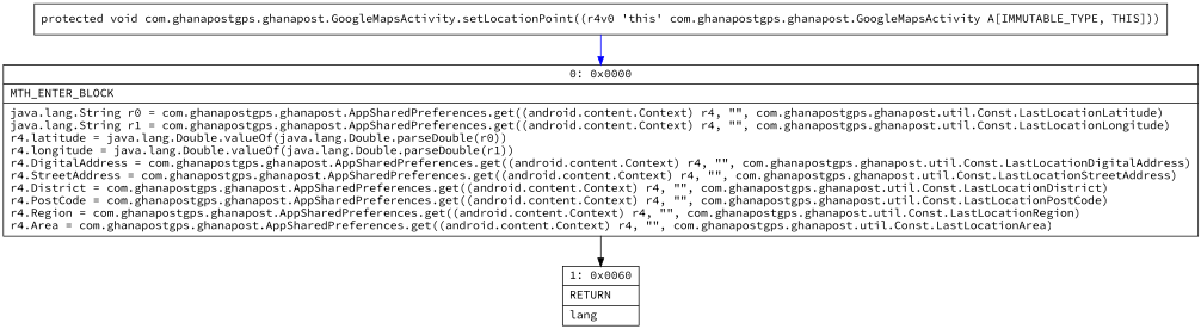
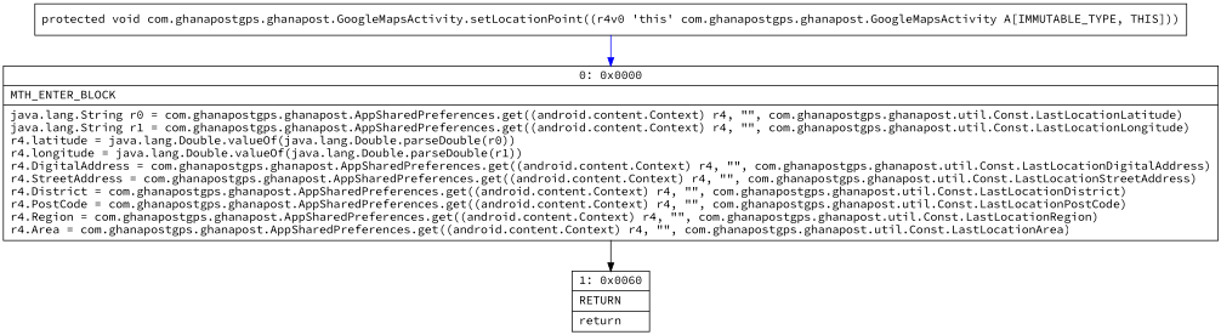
  digraph {
    fontname="Source Code Pro"
    node [shape=record fontname="Source Code Pro"]
    edge [fontname="Source Code Pro"]
    n1 [label="{0\:\ 0x0000|MTH_ENTER_BLOCK\l|java.lang.String r0 = com.ghanapostgps.ghanapost.AppSharedPreferences.get((android.content.Context) r4, \"\", com.ghanapostgps.ghanapost.util.Const.LastLocationLatitude)\ljava.lang.String r1 = com.ghanapostgps.ghanapost.AppSharedPreferences.get((android.content.Context) r4, \"\", com.ghanapostgps.ghanapost.util.Const.LastLocationLongitude)\lr4.latitude = java.lang.Double.valueOf(java.lang.Double.parseDouble(r0))\lr4.longitude = java.lang.Double.valueOf(java.lang.Double.parseDouble(r1))\lr4.DigitalAddress = com.ghanapostgps.ghanapost.AppSharedPreferences.get((android.content.Context) r4, \"\", com.ghanapostgps.ghanapost.util.Const.LastLocationDigitalAddress)\lr4.StreetAddress = com.ghanapostgps.ghanapost.AppSharedPreferences.get((android.content.Context) r4, \"\", com.ghanapostgps.ghanapost.util.Const.LastLocationStreetAddress)\lr4.District = com.ghanapostgps.ghanapost.AppSharedPreferences.get((android.content.Context) r4, \"\", com.ghanapostgps.ghanapost.util.Const.LastLocationDistrict)\lr4.PostCode = com.ghanapostgps.ghanapost.AppSharedPreferences.get((android.content.Context) r4, \"\", com.ghanapostgps.ghanapost.util.Const.LastLocationPostCode)\lr4.Region = com.ghanapostgps.ghanapost.AppSharedPreferences.get((android.content.Context) r4, \"\", com.ghanapostgps.ghanapost.util.Const.LastLocationRegion)\lr4.Area = com.ghanapostgps.ghanapost.AppSharedPreferences.get((android.content.Context) r4, \"\", com.ghanapostgps.ghanapost.util.Const.LastLocationArea)\l}"]
-   n2 [label="{1\:\ 0x0060|RETURN\l|lang\l}"]
+   n2 [label="{1\:\ 0x0060|RETURN\l|return\l}"]
    n3 [label="{protected void com.ghanapostgps.ghanapost.GoogleMapsActivity.setLocationPoint((r4v0 'this' com.ghanapostgps.ghanapost.GoogleMapsActivity A[IMMUTABLE_TYPE, THIS])) }"]
    n1 -> n2 [color=black]
    n3 -> n1 [color=blue]
  }
